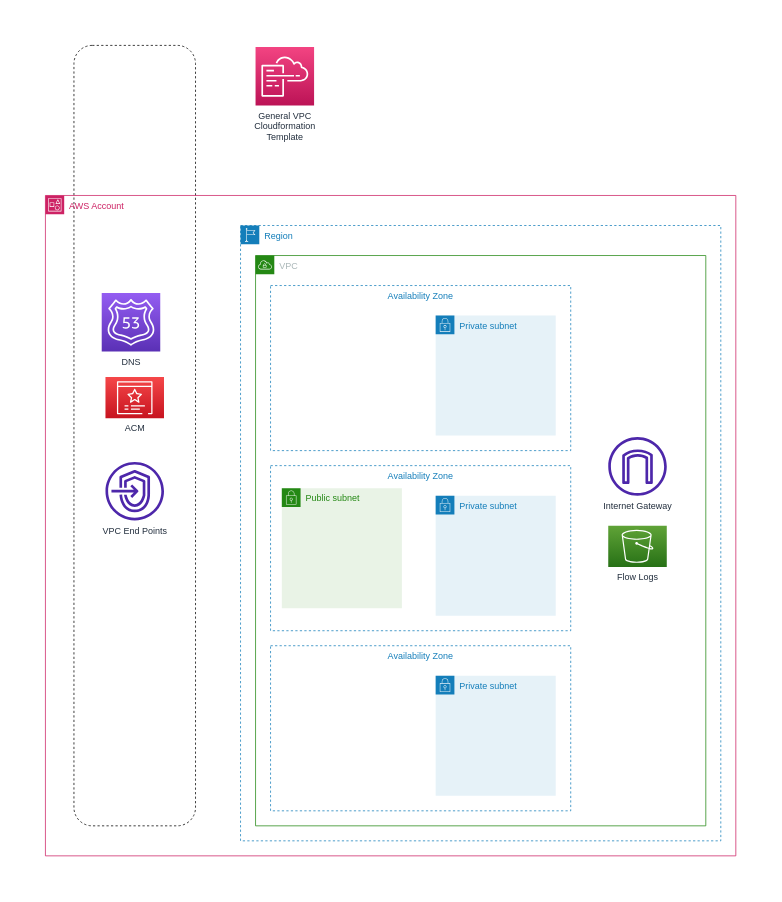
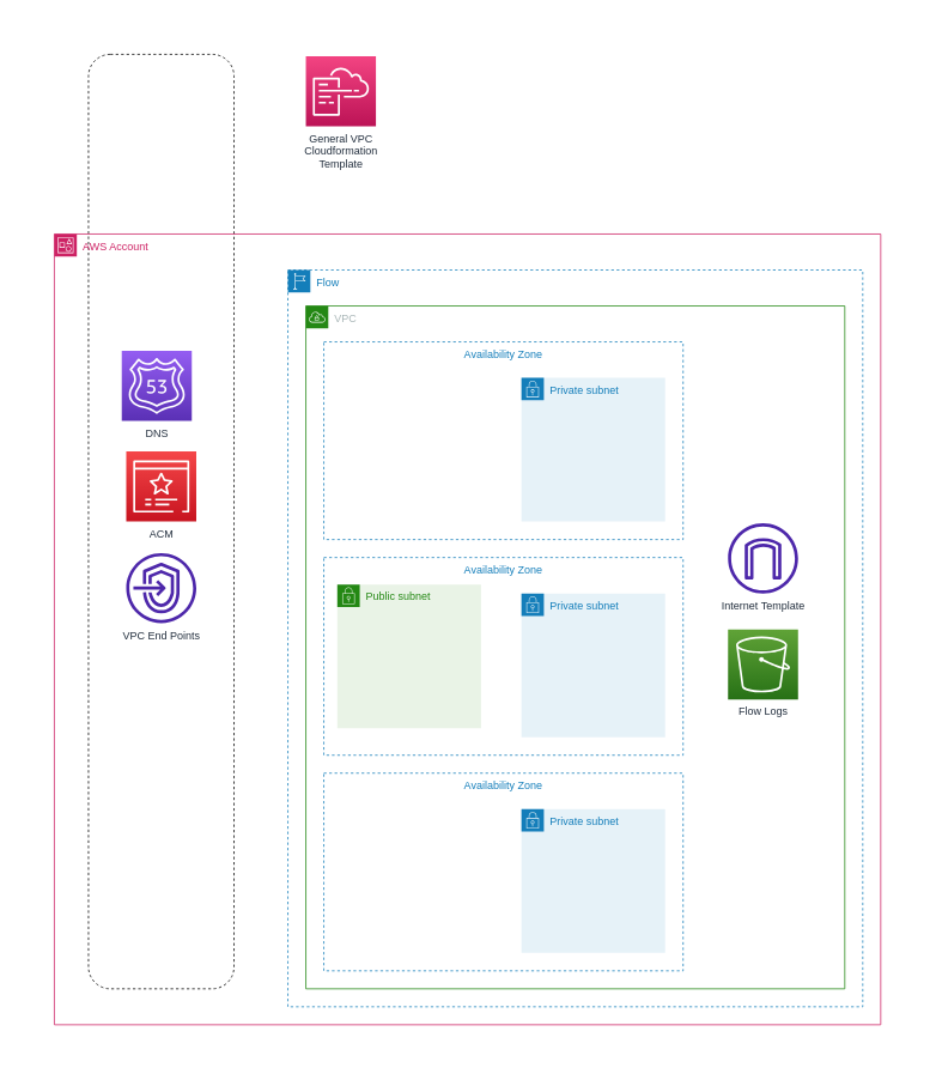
  <mxCell id="0" />
  <mxCell id="1" parent="0" />
  <mxCell id="2" value="" style="rounded=0;whiteSpace=wrap;html=1;strokeColor=none;" vertex="1" parent="1"><mxGeometry x="20" y="20" width="1000" height="1160" as="geometry" /></mxCell>
  <mxCell id="3" value="Public subnet" style="points=[[0,0],[0.25,0],[0.5,0],[0.75,0],[1,0],[1,0.25],[1,0.5],[1,0.75],[1,1],[0.75,1],[0.5,1],[0.25,1],[0,1],[0,0.75],[0,0.5],[0,0.25]];outlineConnect=0;gradientColor=none;html=1;whiteSpace=wrap;fontSize=12;fontStyle=0;container=1;pointerEvents=0;collapsible=0;recursiveResize=0;shape=mxgraph.aws4.group;grIcon=mxgraph.aws4.group_security_group;grStroke=0;strokeColor=#248814;fillColor=#E9F3E6;verticalAlign=top;align=left;spacingLeft=30;fontColor=#248814;dashed=0;" vertex="1" parent="1"><mxGeometry x="375" y="650" width="160" height="160" as="geometry" /></mxCell>
  <mxCell id="4" value="Private subnet" style="points=[[0,0],[0.25,0],[0.5,0],[0.75,0],[1,0],[1,0.25],[1,0.5],[1,0.75],[1,1],[0.75,1],[0.5,1],[0.25,1],[0,1],[0,0.75],[0,0.5],[0,0.25]];outlineConnect=0;gradientColor=none;html=1;whiteSpace=wrap;fontSize=12;fontStyle=0;container=1;pointerEvents=0;collapsible=0;recursiveResize=0;shape=mxgraph.aws4.group;grIcon=mxgraph.aws4.group_security_group;grStroke=0;strokeColor=#147EBA;fillColor=#E6F2F8;verticalAlign=top;align=left;spacingLeft=30;fontColor=#147EBA;dashed=0;" vertex="1" parent="1"><mxGeometry x="580" y="660" width="160" height="160" as="geometry" /></mxCell>
  <mxCell id="5" value="Private subnet" style="points=[[0,0],[0.25,0],[0.5,0],[0.75,0],[1,0],[1,0.25],[1,0.5],[1,0.75],[1,1],[0.75,1],[0.5,1],[0.25,1],[0,1],[0,0.75],[0,0.5],[0,0.25]];outlineConnect=0;gradientColor=none;html=1;whiteSpace=wrap;fontSize=12;fontStyle=0;container=1;pointerEvents=0;collapsible=0;recursiveResize=0;shape=mxgraph.aws4.group;grIcon=mxgraph.aws4.group_security_group;grStroke=0;strokeColor=#147EBA;fillColor=#E6F2F8;verticalAlign=top;align=left;spacingLeft=30;fontColor=#147EBA;dashed=0;" vertex="1" parent="1"><mxGeometry x="580" y="900" width="160" height="160" as="geometry" /></mxCell>
  <mxCell id="6" value="Private subnet" style="points=[[0,0],[0.25,0],[0.5,0],[0.75,0],[1,0],[1,0.25],[1,0.5],[1,0.75],[1,1],[0.75,1],[0.5,1],[0.25,1],[0,1],[0,0.75],[0,0.5],[0,0.25]];outlineConnect=0;gradientColor=none;html=1;whiteSpace=wrap;fontSize=12;fontStyle=0;container=1;pointerEvents=0;collapsible=0;recursiveResize=0;shape=mxgraph.aws4.group;grIcon=mxgraph.aws4.group_security_group;grStroke=0;strokeColor=#147EBA;fillColor=#E6F2F8;verticalAlign=top;align=left;spacingLeft=30;fontColor=#147EBA;dashed=0;" vertex="1" parent="1"><mxGeometry x="580" y="420" width="160" height="160" as="geometry" /></mxCell>
  <mxCell id="7" value="Availability Zone" style="fillColor=none;strokeColor=#147EBA;dashed=1;verticalAlign=top;fontStyle=0;fontColor=#147EBA;whiteSpace=wrap;html=1;" vertex="1" parent="1"><mxGeometry x="360" y="380" width="400" height="220" as="geometry" /></mxCell>
  <mxCell id="8" value="Availability Zone" style="fillColor=none;strokeColor=#147EBA;dashed=1;verticalAlign=top;fontStyle=0;fontColor=#147EBA;whiteSpace=wrap;html=1;" vertex="1" parent="1"><mxGeometry x="360" y="620" width="400" height="220" as="geometry" /></mxCell>
  <mxCell id="9" value="Availability Zone" style="fillColor=none;strokeColor=#147EBA;dashed=1;verticalAlign=top;fontStyle=0;fontColor=#147EBA;whiteSpace=wrap;html=1;" vertex="1" parent="1"><mxGeometry x="360" y="860" width="400" height="220" as="geometry" /></mxCell>
- <mxCell id="10" value="Region" style="points=[[0,0],[0.25,0],[0.5,0],[0.75,0],[1,0],[1,0.25],[1,0.5],[1,0.75],[1,1],[0.75,1],[0.5,1],[0.25,1],[0,1],[0,0.75],[0,0.5],[0,0.25]];outlineConnect=0;gradientColor=none;html=1;whiteSpace=wrap;fontSize=12;fontStyle=0;container=1;pointerEvents=0;collapsible=0;recursiveResize=0;shape=mxgraph.aws4.group;grIcon=mxgraph.aws4.group_region;strokeColor=#147EBA;fillColor=none;verticalAlign=top;align=left;spacingLeft=30;fontColor=#147EBA;dashed=1;" vertex="1" parent="1"><mxGeometry x="320" y="300" width="640" height="820" as="geometry" /></mxCell>
+ <mxCell id="10" value="Flow" style="points=[[0,0],[0.25,0],[0.5,0],[0.75,0],[1,0],[1,0.25],[1,0.5],[1,0.75],[1,1],[0.75,1],[0.5,1],[0.25,1],[0,1],[0,0.75],[0,0.5],[0,0.25]];outlineConnect=0;gradientColor=none;html=1;whiteSpace=wrap;fontSize=12;fontStyle=0;container=1;pointerEvents=0;collapsible=0;recursiveResize=0;shape=mxgraph.aws4.group;grIcon=mxgraph.aws4.group_region;strokeColor=#147EBA;fillColor=none;verticalAlign=top;align=left;spacingLeft=30;fontColor=#147EBA;dashed=1;" vertex="1" parent="1"><mxGeometry x="320" y="300" width="640" height="820" as="geometry" /></mxCell>
  <mxCell id="11" value="VPC" style="points=[[0,0],[0.25,0],[0.5,0],[0.75,0],[1,0],[1,0.25],[1,0.5],[1,0.75],[1,1],[0.75,1],[0.5,1],[0.25,1],[0,1],[0,0.75],[0,0.5],[0,0.25]];outlineConnect=0;gradientColor=none;html=1;whiteSpace=wrap;fontSize=12;fontStyle=0;container=1;pointerEvents=0;collapsible=0;recursiveResize=0;shape=mxgraph.aws4.group;grIcon=mxgraph.aws4.group_vpc;strokeColor=#248814;fillColor=none;verticalAlign=top;align=left;spacingLeft=30;fontColor=#AAB7B8;dashed=0;" vertex="1" parent="1"><mxGeometry x="340" width="600" height="760" as="geometry" y="340" /></mxCell>
- <mxCell id="12" value="Internet Gateway" style="sketch=0;outlineConnect=0;fontColor=#232F3E;gradientColor=none;fillColor=#4D27AA;strokeColor=none;dashed=0;verticalLabelPosition=bottom;verticalAlign=top;align=center;html=1;fontSize=12;fontStyle=0;aspect=fixed;pointerEvents=1;shape=mxgraph.aws4.internet_gateway;" vertex="1" parent="11"><mxGeometry x="470" y="242" width="78" height="78" as="geometry" /></mxCell>
- <mxCell id="13" value="Flow Logs" style="sketch=0;points=[[0,0,0],[0.25,0,0],[0.5,0,0],[0.75,0,0],[1,0,0],[0,1,0],[0.25,1,0],[0.5,1,0],[0.75,1,0],[1,1,0],[0,0.25,0],[0,0.5,0],[0,0.75,0],[1,0.25,0],[1,0.5,0],[1,0.75,0]];outlineConnect=0;fontColor=#232F3E;gradientColor=#60A337;gradientDirection=north;fillColor=#277116;strokeColor=#ffffff;dashed=0;verticalLabelPosition=bottom;verticalAlign=top;align=center;html=1;fontSize=12;fontStyle=0;aspect=fixed;shape=mxgraph.aws4.resourceIcon;resIcon=mxgraph.aws4.s3;" vertex="1" parent="11"><mxGeometry x="470" y="360" width="78" height="55" as="geometry" /></mxCell>
+ <mxCell id="12" value="Internet Template" style="sketch=0;outlineConnect=0;fontColor=#232F3E;gradientColor=none;fillColor=#4D27AA;strokeColor=none;dashed=0;verticalLabelPosition=bottom;verticalAlign=top;align=center;html=1;fontSize=12;fontStyle=0;aspect=fixed;pointerEvents=1;shape=mxgraph.aws4.internet_gateway;" vertex="1" parent="11"><mxGeometry x="470" y="242" width="78" height="78" as="geometry" /></mxCell>
+ <mxCell id="13" value="Flow Logs" style="sketch=0;points=[[0,0,0],[0.25,0,0],[0.5,0,0],[0.75,0,0],[1,0,0],[0,1,0],[0.25,1,0],[0.5,1,0],[0.75,1,0],[1,1,0],[0,0.25,0],[0,0.5,0],[0,0.75,0],[1,0.25,0],[1,0.5,0],[1,0.75,0]];outlineConnect=0;fontColor=#232F3E;gradientColor=#60A337;gradientDirection=north;fillColor=#277116;strokeColor=#ffffff;dashed=0;verticalLabelPosition=bottom;verticalAlign=top;align=center;html=1;fontSize=12;fontStyle=0;aspect=fixed;shape=mxgraph.aws4.resourceIcon;resIcon=mxgraph.aws4.s3;" vertex="1" parent="11"><mxGeometry x="470" y="360" width="78" height="78" as="geometry" /></mxCell>
  <mxCell id="14" value="General VPC&lt;br&gt;Cloudformation&lt;br&gt;Template" style="sketch=0;points=[[0,0,0],[0.25,0,0],[0.5,0,0],[0.75,0,0],[1,0,0],[0,1,0],[0.25,1,0],[0.5,1,0],[0.75,1,0],[1,1,0],[0,0.25,0],[0,0.5,0],[0,0.75,0],[1,0.25,0],[1,0.5,0],[1,0.75,0]];points=[[0,0,0],[0.25,0,0],[0.5,0,0],[0.75,0,0],[1,0,0],[0,1,0],[0.25,1,0],[0.5,1,0],[0.75,1,0],[1,1,0],[0,0.25,0],[0,0.5,0],[0,0.75,0],[1,0.25,0],[1,0.5,0],[1,0.75,0]];outlineConnect=0;fontColor=#232F3E;gradientColor=#F34482;gradientDirection=north;fillColor=#BC1356;strokeColor=#ffffff;dashed=0;verticalLabelPosition=bottom;verticalAlign=top;align=center;html=1;fontSize=12;fontStyle=0;aspect=fixed;shape=mxgraph.aws4.resourceIcon;resIcon=mxgraph.aws4.cloudformation;" vertex="1" parent="1"><mxGeometry x="340" y="62" width="78" height="78" as="geometry" /></mxCell>
  <mxCell id="15" value="DNS" style="sketch=0;points=[[0,0,0],[0.25,0,0],[0.5,0,0],[0.75,0,0],[1,0,0],[0,1,0],[0.25,1,0],[0.5,1,0],[0.75,1,0],[1,1,0],[0,0.25,0],[0,0.5,0],[0,0.75,0],[1,0.25,0],[1,0.5,0],[1,0.75,0]];outlineConnect=0;fontColor=#232F3E;gradientColor=#945DF2;gradientDirection=north;fillColor=#5A30B5;strokeColor=#ffffff;dashed=0;verticalLabelPosition=bottom;verticalAlign=top;align=center;html=1;fontSize=12;fontStyle=0;aspect=fixed;shape=mxgraph.aws4.resourceIcon;resIcon=mxgraph.aws4.route_53;" vertex="1" parent="1"><mxGeometry x="135" y="390" width="78" height="78" as="geometry" /></mxCell>
- <mxCell id="16" value="ACM" style="sketch=0;points=[[0,0,0],[0.25,0,0],[0.5,0,0],[0.75,0,0],[1,0,0],[0,1,0],[0.25,1,0],[0.5,1,0],[0.75,1,0],[1,1,0],[0,0.25,0],[0,0.5,0],[0,0.75,0],[1,0.25,0],[1,0.5,0],[1,0.75,0]];outlineConnect=0;fontColor=#232F3E;gradientColor=#F54749;gradientDirection=north;fillColor=#C7131F;strokeColor=#ffffff;dashed=0;verticalLabelPosition=bottom;verticalAlign=top;align=center;html=1;fontSize=12;fontStyle=0;aspect=fixed;shape=mxgraph.aws4.resourceIcon;resIcon=mxgraph.aws4.certificate_manager_3;" vertex="1" parent="1"><mxGeometry x="140" y="502" width="78" height="55" as="geometry" /></mxCell>
+ <mxCell id="16" value="ACM" style="sketch=0;points=[[0,0,0],[0.25,0,0],[0.5,0,0],[0.75,0,0],[1,0,0],[0,1,0],[0.25,1,0],[0.5,1,0],[0.75,1,0],[1,1,0],[0,0.25,0],[0,0.5,0],[0,0.75,0],[1,0.25,0],[1,0.5,0],[1,0.75,0]];outlineConnect=0;fontColor=#232F3E;gradientColor=#F54749;gradientDirection=north;fillColor=#C7131F;strokeColor=#ffffff;dashed=0;verticalLabelPosition=bottom;verticalAlign=top;align=center;html=1;fontSize=12;fontStyle=0;aspect=fixed;shape=mxgraph.aws4.resourceIcon;resIcon=mxgraph.aws4.certificate_manager_3;" vertex="1" parent="1"><mxGeometry x="140" y="502" width="78" height="78" as="geometry" /></mxCell>
  <mxCell id="17" value="" style="rounded=1;whiteSpace=wrap;html=1;fillColor=none;dashed=1;" vertex="1" parent="1"><mxGeometry x="98" y="60" width="162" height="1040" as="geometry" /></mxCell>
  <mxCell id="18" value="AWS Account" style="points=[[0,0],[0.25,0],[0.5,0],[0.75,0],[1,0],[1,0.25],[1,0.5],[1,0.75],[1,1],[0.75,1],[0.5,1],[0.25,1],[0,1],[0,0.75],[0,0.5],[0,0.25]];outlineConnect=0;gradientColor=none;html=1;whiteSpace=wrap;fontSize=12;fontStyle=0;container=1;pointerEvents=0;collapsible=0;recursiveResize=0;shape=mxgraph.aws4.group;grIcon=mxgraph.aws4.group_account;strokeColor=#CD2264;fillColor=none;verticalAlign=top;align=left;spacingLeft=30;fontColor=#CD2264;dashed=0;" vertex="1" parent="1"><mxGeometry x="60" y="260" width="920" height="880" as="geometry" /></mxCell>
  <mxCell id="19" value="VPC End Points" style="sketch=0;outlineConnect=0;fontColor=#232F3E;gradientColor=none;fillColor=#4D27AA;strokeColor=none;dashed=0;verticalLabelPosition=bottom;verticalAlign=top;align=center;html=1;fontSize=12;fontStyle=0;aspect=fixed;pointerEvents=1;shape=mxgraph.aws4.endpoints;" vertex="1" parent="18"><mxGeometry x="80" y="355" width="78" height="78" as="geometry" /></mxCell>
